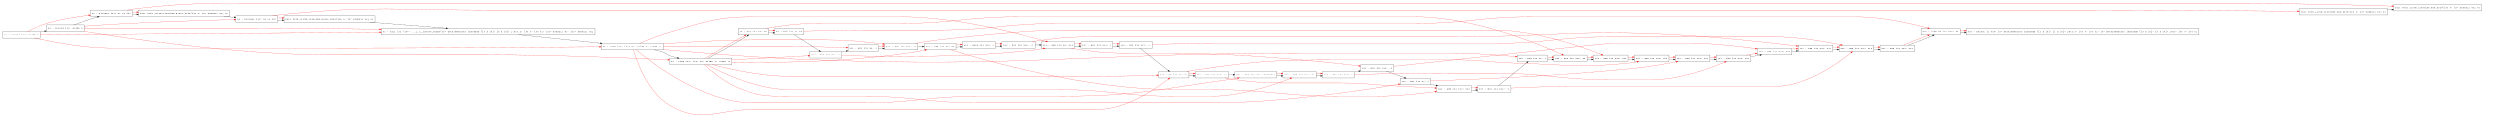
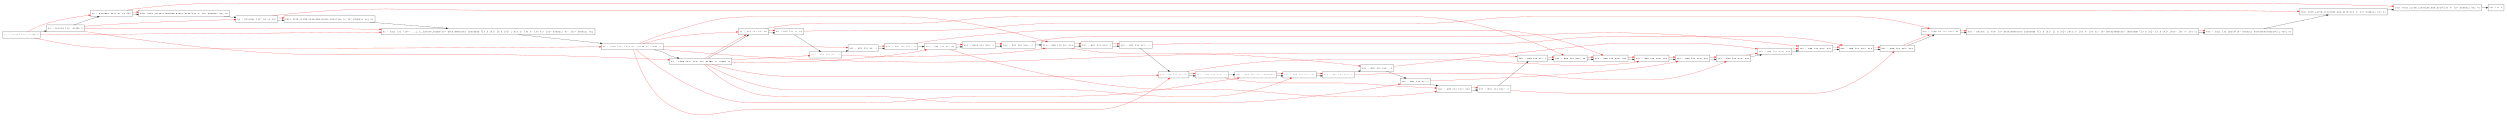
  digraph {
    fontname="Courier Prime"
    rankdir=LR
    node [fontname="Courier Prime" shape=record]
    edge [fontname="Courier Prime" color=red]
    n1 [label="  %1 = alloca i32, align 4"]
    n2 [label="  %2 = alloca i32, align 4"]
    n3 [label="  %3 = bitcast i32* %1 to i8*"]
    n4 [label="  %5 = call i32 (i8*, ...) @__isoc99_scanf(i8* getelementptr inbounds ([6 x i8], [6 x i8]* @.str.2, i64 0, i64 0), i32* nonnull %1, i32* nonnull %2)"]
    n5 [label="  %6 = load i32, i32* %1, align 4, !tbaa !2"]
    n6 [label="  %4 = bitcast i32* %2 to i8*"]
    n7 [label="  %7 = load i32, i32* %2, align 4, !tbaa !2"]
    n8 [label="  call void @llvm.lifetime.start.p0i8(i64 4, i8* nonnull %3) #5"]
    n9 [label="  call void @llvm.lifetime.end.p0i8(i64 4, i8* nonnull %3) #5"]
    n10 [label="  %8 = xor i32 %7, %6"]
    n11 [label="  %11 = shl i32 %6, 1"]
    n12 [label="  %16 = and i32 %6, %10"]
    n13 [label="  %19 = or i32 %7, %6"]
    n14 [label="%21 = xor i32 %6, 536770911"]
    n15 [label="  %28 = add i32 %6, 1"]
    n16 [label="  call void @llvm.lifetime.start.p0i8(i64 4, i8* nonnull %4) #5"]
    n17 [label="  call void @llvm.lifetime.end.p0i8(i64 4, i8* nonnull %4) #5"]
    n18 [label="  %13 = and i32 %7, %6"]
    n19 [label="  %10 = xor i32 %7, -1"]
    n20 [label="  %22 = and i32 %21, %7"]
    n21 [label="  %25 = shl i32 %7, 1"]
+   n22 [label="  ret i32 0"]
    n23 [label="  %9 = sub i32 0, %8"]
    n24 [label="  %29 = sub i32 %28, %8"]
    n25 [label="  %12 = xor i32 %11, -2"]
    n26 [label="%14 = puts i32 %13, 1"]
    n27 [label="  %26 = add i32 %13, %20"]
    n28 [label="  %17 = shl i32 %16, 1"]
    n29 [label="  %24 = mul i32 %16, -3"]
    n30 [label="  %20 = xor i32 %19, -1"]
    n31 [label="  %31 = add i32 %30, %19"]
    n32 [label="  %23 = shl i32 %22, 3"]
    n33 [label="  %32 = add i32 %31, %25"]
    n34 [label="  %38 = icmp eq i32 %37, %9"]
    n35 [label="  %30 = add i32 %29, %12"]
    n36 [label="  %39 = select i1 %38, i8* getelementptr inbounds ([5 x i8], [5 x i8]* @str.3, i64 0, i64 0), i8* getelementptr inbounds ([4 x i8], [4 x i8]* @str, i64 0, i64 0)"]
    n37 [label="  %15 = xor i32 %14, -2"]
    n38 [label="  %27 = mul i32 %26, -5"]
    n39 [label="  %35 = add i32 %34, %15"]
    n40 [label="  %36 = add i32 %35, %18"]
    n41 [label="  %18 = xor i32 %17, -2"]
    n42 [label="  %34 = add i32 %33, %24"]
    n43 [label="  %37 = add i32 %36, %27"]
    n44 [label="  %33 = sub i32 %32, %23"]
+   n45 [label="  %40 = call i32 @puts(i8* nonnull dereferenceable(1) %39) #5"]
    n1 -> n2 [color=""]
    n1 -> n3
    n1 -> n4
    n1 -> n5
    n2 -> n3 [color=""]
    n2 -> n4
    n2 -> n6
    n2 -> n7
    n3 -> n8 [color=""]
    n3 -> n8
    n3 -> n9
    n4 -> n5 [color=""]
    n5 -> n7 [color=""]
-   n5 -> n25
+   n5 -> n10
    n5 -> n11
    n5 -> n12
    n5 -> n13
    n5 -> n14
    n5 -> n15
    n6 -> n16 [color=""]
    n6 -> n16
    n6 -> n17
    n7 -> n10 [color=""]
    n7 -> n10
    n7 -> n13
    n7 -> n18
    n7 -> n19
    n7 -> n20
    n7 -> n21
    n8 -> n6 [color=""]
+   n9 -> n22 [color=""]
    n10 -> n23 [color=""]
    n10 -> n23
    n10 -> n24
    n11 -> n25 [color=""]
    n11 -> n25
    n12 -> n28 [color=""]
    n12 -> n28
    n12 -> n29
    n13 -> n30 [color=""]
    n13 -> n30
    n13 -> n31
    n14 -> n20 [color=""]
    n14 -> n20
    n15 -> n24 [color=""]
    n15 -> n24
    n16 -> n4 [color=""]
    n17 -> n9 [color=""]
    n18 -> n26 [color=""]
    n18 -> n26
    n18 -> n27
    n19 -> n11 [color=""]
    n19 -> n12
    n20 -> n32 [color=""]
    n20 -> n32
    n21 -> n27 [color=""]
    n21 -> n33
    n23 -> n19 [color=""]
    n23 -> n34
    n24 -> n35 [color=""]
    n24 -> n35
    n25 -> n18 [color=""]
    n25 -> n35
    n26 -> n37 [color=""]
    n26 -> n37
    n27 -> n38 [color=""]
    n27 -> n38
    n28 -> n41 [color=""]
    n28 -> n41
    n29 -> n21 [color=""]
    n29 -> n42
    n30 -> n14 [color=""]
    n30 -> n27
    n31 -> n33 [color=""]
    n31 -> n33
    n32 -> n29 [color=""]
    n32 -> n44
    n33 -> n44 [color=""]
    n33 -> n44
    n34 -> n36 [color=""]
    n34 -> n36
    n35 -> n31 [color=""]
    n35 -> n31
+   n36 -> n45 [color=""]
+   n36 -> n45
    n37 -> n12 [color=""]
    n37 -> n39
    n38 -> n15 [color=""]
-   n38 -> n40
+   n38 -> n43
    n39 -> n40 [color=""]
    n39 -> n40
    n40 -> n43 [color=""]
    n40 -> n43
    n41 -> n13 [color=""]
    n41 -> n40
    n42 -> n39 [color=""]
    n42 -> n39
    n43 -> n34 [color=""]
    n43 -> n34
    n44 -> n42 [color=""]
    n44 -> n42
+   n45 -> n17 [color=""]
  }
